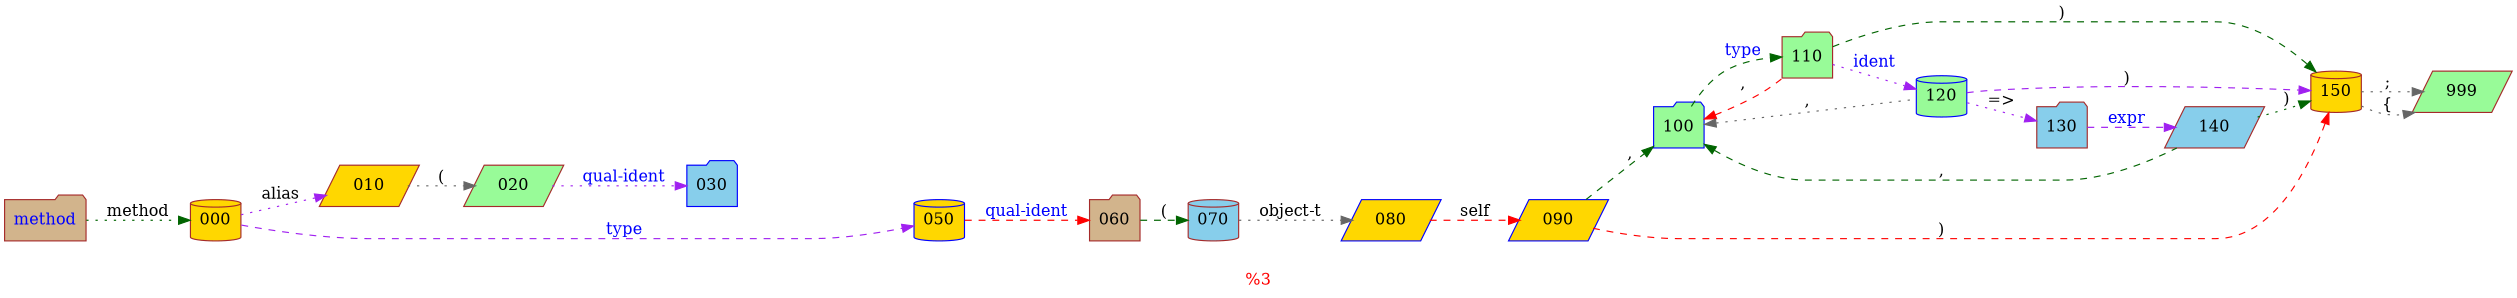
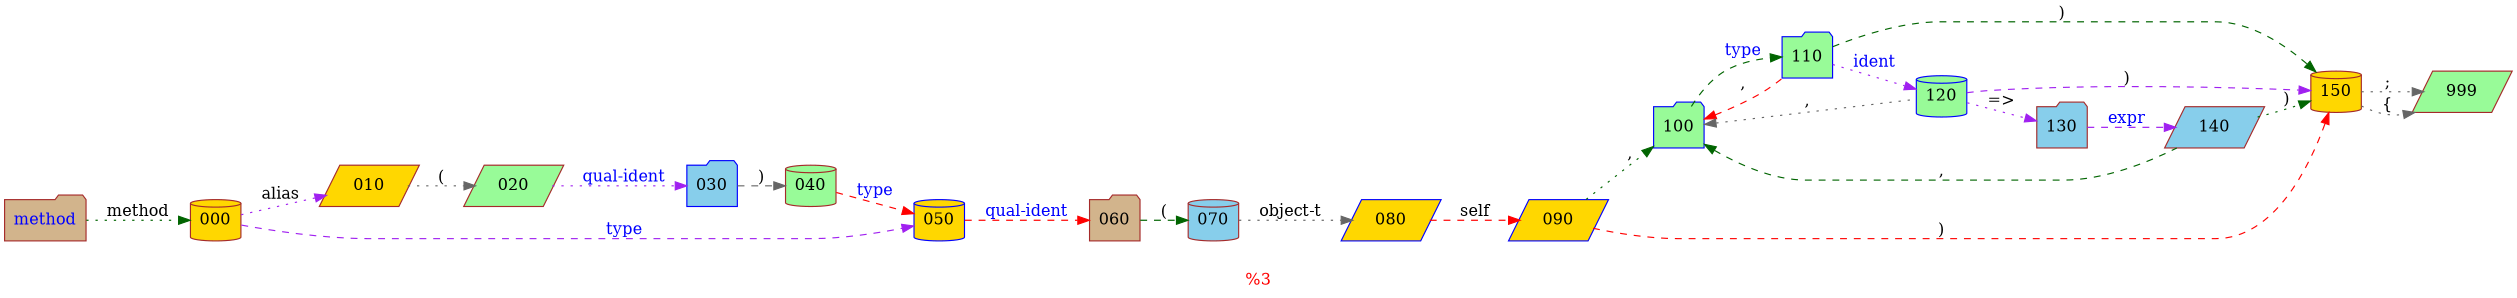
  digraph {
    fontcolor=red
    label="\G"
    rankdir=LR
    node [color=brown fillcolor=gold shape=folder style=filled]
    edge [color=darkgreen style=dashed]
    method [fillcolor=tan fontcolor=blue]
    000 [shape=cylinder width=0.25]
    010 [shape=parallelogram width=0.25]
    050 [color=blue shape=cylinder width=0.25]
    999 [fillcolor=palegreen shape=parallelogram width=0.25]
    020 [fillcolor=palegreen shape=parallelogram width=0.25]
    060 [fillcolor=tan width=0.25]
    030 [color=blue fillcolor=skyblue width=0.25]
+   040 [fillcolor=palegreen shape=cylinder width=0.25]
    070 [fillcolor=skyblue shape=cylinder width=0.25]
    080 [color=blue shape=parallelogram width=0.25]
    090 [color=blue shape=parallelogram width=0.25]
    100 [color=blue fillcolor=palegreen width=0.25]
    150 [shape=cylinder width=0.25]
-   110 [fillcolor=palegreen width=0.25]
+   110 [color=blue fillcolor=palegreen width=0.25]
    120 [color=blue fillcolor=palegreen shape=cylinder width=0.25]
    140 [fillcolor=skyblue shape=parallelogram width=0.25]
    130 [fillcolor=skyblue width=0.25]
    method -> 000 [label=method style=dotted]
    000 -> 010 [color=purple label=alias style=dotted]
    000 -> 050 [color=purple fontcolor=blue label=type]
    010 -> 020 [color=gray40 label="(" style=dotted]
    050 -> 060 [color=red fontcolor=blue label="qual-ident"]
    020 -> 030 [color=purple fontcolor=blue label="qual-ident" style=dotted]
    060 -> 070 [label="("]
+   030 -> 040 [color=gray40 label=")"]
+   040 -> 050 [color=red fontcolor=blue label=type]
    070 -> 080 [color=gray40 label="object-t" style=dotted]
    080 -> 090 [color=red label=self]
-   090 -> 100 [label=","]
+   090 -> 100 [label="," style=dotted]
    090 -> 150 [color=red label=")"]
    100 -> 110 [fontcolor=blue label=type]
    100 -> 110 [color=red dir=back label=","]
    100 -> 120 [color=gray40 dir=back label="," style=dotted]
    100 -> 140 [dir=back label=","]
    150 -> 999 [color=gray40 label=";" style=dotted]
    150 -> 999 [color=gray40 label="{" style=dotted]
    110 -> 150 [label=")"]
    110 -> 120 [color=purple fontcolor=blue label=ident style=dotted]
    120 -> 150 [color=purple label=")"]
    120 -> 130 [color=purple label="=>" style=dotted]
    140 -> 150 [label=")" style=dotted]
    130 -> 140 [color=purple fontcolor=blue label=expr]
  }
